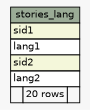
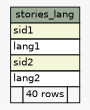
  digraph {
    bgcolor="#f7f7f7"
    fontname=Helvetica
    fontsize=11
    nodesep=0.18
    rankdir=RL
    ranksep=0.46
-   n1 [fontname=Helvetica fontsize=11 label=<     <TABLE BORDER="0" CELLBORDER="1" CELLSPACING="0" BGCOLOR="#ffffff">       <TR><TD COLSPAN="3" BGCOLOR="#9bab96" ALIGN="CENTER">stories_lang</TD></TR>       <TR><TD PORT="sid1" COLSPAN="3" BGCOLOR="#f4f7da" ALIGN="LEFT">sid1</TD></TR>       <TR><TD PORT="lang1" COLSPAN="3" ALIGN="LEFT">lang1</TD></TR>       <TR><TD PORT="sid2" COLSPAN="3" BGCOLOR="#f4f7da" ALIGN="LEFT">sid2</TD></TR>       <TR><TD PORT="lang2" COLSPAN="3" ALIGN="LEFT">lang2</TD></TR>       <TR><TD ALIGN="LEFT" BGCOLOR="#f7f7f7">  </TD><TD ALIGN="RIGHT" BGCOLOR="#f7f7f7">20 rows</TD><TD ALIGN="RIGHT" BGCOLOR="#f7f7f7">  </TD></TR>     </TABLE>> shape=plaintext]
+   n1 [fontname=Helvetica fontsize=11 label=<     <TABLE BORDER="0" CELLBORDER="1" CELLSPACING="0" BGCOLOR="#ffffff">       <TR><TD COLSPAN="3" BGCOLOR="#9bab96" ALIGN="CENTER">stories_lang</TD></TR>       <TR><TD PORT="sid1" COLSPAN="3" BGCOLOR="#f4f7da" ALIGN="LEFT">sid1</TD></TR>       <TR><TD PORT="lang1" COLSPAN="3" ALIGN="LEFT">lang1</TD></TR>       <TR><TD PORT="sid2" COLSPAN="3" BGCOLOR="#f4f7da" ALIGN="LEFT">sid2</TD></TR>       <TR><TD PORT="lang2" COLSPAN="3" ALIGN="LEFT">lang2</TD></TR>       <TR><TD ALIGN="LEFT" BGCOLOR="#f7f7f7">  </TD><TD ALIGN="RIGHT" BGCOLOR="#f7f7f7">40 rows</TD><TD ALIGN="RIGHT" BGCOLOR="#f7f7f7">  </TD></TR>     </TABLE>> shape=plaintext]
  }
